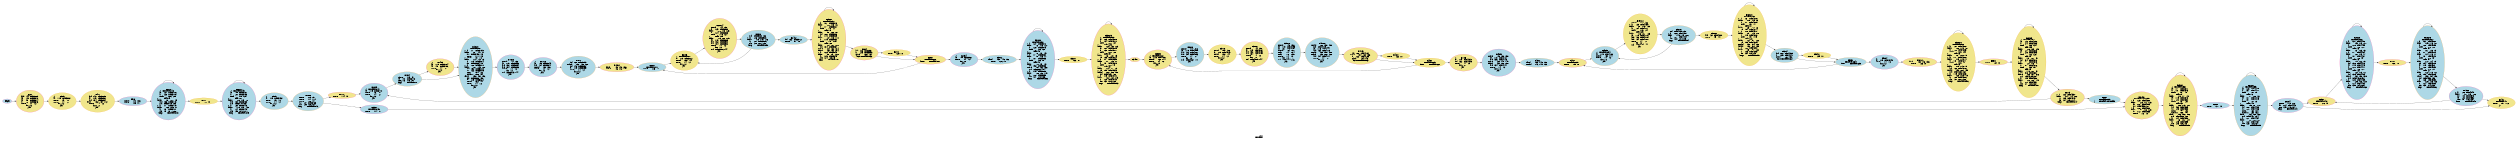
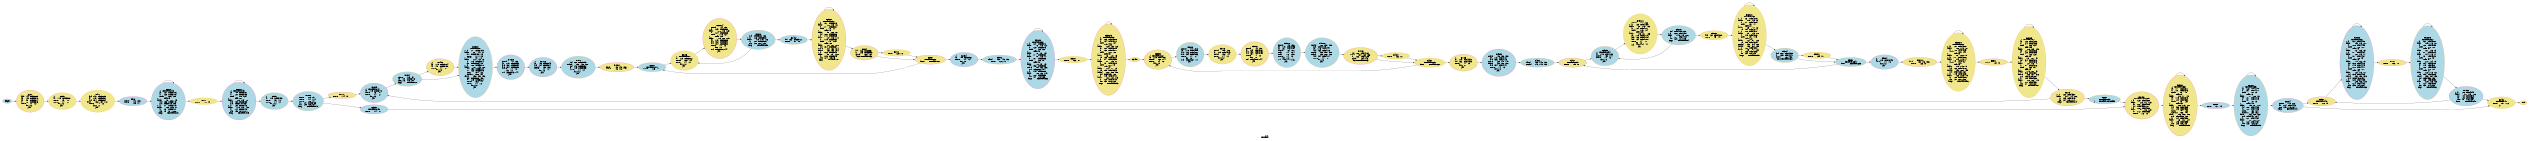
  digraph {
    color=purple
    label=testdata
    style=dashed
    rankdir=LR
    node [style=filled fillcolor=khaki color=deeppink]
    n1 [label=Begin fillcolor=lightblue]
    n2 [label="B2_7\nli.d	r44	nd#3669	\nla	r19	nd#3672	\nla	r5	nd#3674	\nli	r6	nd#3676	\nmove	r4	r2	\nfst	r2	\njalr	\n"]
    n3 [label="B3_5\nla	r19	nd#3682	\nmove	r5	r0	\nmove	r4	r2	\nfst	r2	\njalr	\n" color=darkorange]
+   n4 [label=End color=darkorange]
    n5 [label="B4_7\nli.d	r42	nd#3689	\nla	r19	nd#3692	\nli.d	r34	nd#3694	\ndiv.d	r32	r34	r42	\nmove	r4	r2	\nfst	r2	\njalr	\n" color=darkorange]
    n6 [label="B5_2\nmov.d	r40	r36	\nmove	r26	r0	\n" fillcolor=lightblue]
    n7 [label="B6_12\ntestdata.L48:\nla	r27	nd#3706	\nli	r28	nd#3708	\nmult	r26	r28	\nmflo	r5	\naddu	r6	r27	r5	\nli.d	r36	nd#3713	\ns.d	nd#3715	r36	\nli	r7	nd#3718	\naddu	r26	r26	r7	\nli	r8	nd#3721	\nsle	r9	r8	r26	\nbeqz	testdata.L48\n" fillcolor=lightblue]
    n8 [label="B7_1\nmove	r10	r0	\n" color=darkorange]
    n9 [label="B8_12\ntestdata.L49:\nla	r19	nd#3731	\nli	r20	nd#3733	\nmult	r10	r20	\nmflo	r21	\naddu	r22	r19	r21	\nli.d	r38	nd#3738	\ns.d	nd#3740	r38	\nli	r23	nd#3743	\naddu	r10	r10	r23	\nli	r24	nd#3746	\nsle	r25	r24	r10	\nbeqz	testdata.L49\n" fillcolor=lightblue]
    n10 [label="B9_5\nla	r19	nd#3752	\nmove	r5	r0	\nmove	r4	r2	\nfst	r2	\njalr	\n" fillcolor=lightblue color=darkorange]
    n11 [label="B10_6\nmove	r12	r9	\nmove	r11	r12	\nmove	r26	r0	\nlw	r27	nd#3763	\nslt	r28	r26	r27	\nbeqz	testdata.L46\n" fillcolor=lightblue color=darkorange]
    n12 [label="B11_1\nmove	r14	r0	\n"]
    n13 [label="B63_1\ntestdata.L46:\nmove	r14	r0	\n" fillcolor=lightblue]
    n14 [label="B12_5\ntestdata.L47:\nla	r19	nd#3770	\nmove	r5	r0	\nmove	r4	r2	\nfst	r2	\njalr	\n" fillcolor=lightblue]
    n15 [label="B64_8\ntestdata.__done55:\nli	r25	nd#4350	\naddu	r26	r11	r25	\nla	r27	nd#4353	\nsw	nd#4356	r27	\nli	r28	nd#4360	\naddu	r5	r12	r28	\nlw	r12	nd#4363	\nmove	r6	r0	\n"]
    n16 [label="B13_4\nmove	r13	r9	\nla	r5	nd#3778	\nseq	r6	r13	r5	\nbeqz	testdata.L8\n" fillcolor=lightblue color=darkorange]
    n17 [label="B14_5\nla	r19	nd#3784	\nla	r5	nd#3786	\nmove	r4	r2	\nfst	r2	\njalr	\n"]
    n18 [label="B15_21\ntestdata.L8:\nli	r7	nd#3793	\naddu	r8	r11	r7	\nsw	nd#3796	r13	\nmove	r11	r13	\nmove	r9	r0	\naddu	r10	r13	r9	\nli	r19	nd#3804	\nsh	nd#3806	r19	\nli	r20	nd#3810	\naddu	r21	r13	r20	\nli.d	r52	nd#3813	\nlw	r22	nd#3815	\nmtc1	r54	r22	\ncvt.d.w	r56	r54	\ndiv.d	r58	r52	r56	\ns.d	nd#3820	r58	\nla	r19	nd#3824	\nmov.d	r32	r44	\nmove	r4	r2	\nfst	r2	\njalr	\n" fillcolor=lightblue color=darkorange]
    n19 [label="B16_8\nmov.d	r44	r36	\nla	r19	nd#3832	\nli.d	r32	nd#3834	\nli.d	r34	nd#3836	\nmove	r4	r2	\nfst	r2	\ns.d	nd#3840	r44	\njalr	\n" fillcolor=lightblue]
    n20 [label="B17_6\nla	r19	nd#3845	\nli.d	r34	nd#3847	\nmov.d	r32	r36	\nmove	r4	r2	\nfst	r2	\njalr	\n" fillcolor=lightblue]
    n21 [label="B18_7\nli.d	r60	nd#3853	\nsub.d	r32	r36	r60	\nli.d	r46	nd#3857	\nla	r19	nd#3859	\nmove	r4	r2	\nfst	r2	\njalr	\n" fillcolor=lightblue color=darkorange]
    n22 [label="B19_2\ndiv.d	r48	r46	r36	\nmul.d	r46	r42	r48	\n"]
    n23 [label="B20_1\ntestdata.L11:\nmove	r15	r0	\n" fillcolor=lightblue color=darkorange]
    n24 [label="B21_5\ntestdata.L50:\nla	r19	nd#3872	\nmov.d	r32	r44	\nmove	r4	r2	\nfst	r2	\njalr	\n" color=darkorange]
    n25 [label="B22_14\nmov.d	r44	r36	\nli	r23	nd#3880	\naddu	r26	r13	r23	\nli	r24	nd#3883	\nmult	r15	r24	\nmflo	r25	\naddu	r16	r26	r25	\nla	r19	nd#3888	\nli.d	r32	nd#3890	\nli.d	r34	nd#3892	\nmove	r4	r2	\nfst	r2	\ns.d	nd#3896	r44	\njalr	\n"]
    n26 [label="B23_6\ns.d	nd#3900	r36	\nli	r26	nd#3903	\naddu	r15	r15	r26	\nli	r27	nd#3906	\nsle	r28	r27	r15	\nbeqz	testdata.L50\n" fillcolor=lightblue color=darkorange]
    n27 [label="B24_2\nli.d	r32	nd#3912	\nmove	r5	r0	\n" fillcolor=lightblue color=darkorange]
    n28 [label="B25_21\ntestdata.L51:\nli	r6	nd#3918	\naddu	r28	r13	r6	\nli	r7	nd#3921	\nmult	r5	r7	\nmflo	r8	\naddu	r9	r28	r8	\nl.d	r62	nd#3926	\nli	r10	nd#3929	\naddu	r27	r13	r10	\nli	r19	nd#3932	\nmult	r5	r19	\nmflo	r20	\naddu	r21	r27	r20	\nl.d	r34	nd#3937	\nmul.d	r34	r62	r34	\nadd.d	r32	r32	r34	\nli	r22	nd#3942	\naddu	r5	r5	r22	\nli	r23	nd#3945	\nsle	r24	r23	r5	\nbeqz	testdata.L51\n"]
    n29 [label="B26_4\nli.d	r36	nd#3951	\nli	r25	nd#3953	\nc.lt.d	r36	r32	\nbc1t	testdata.L62\n"]
    n30 [label="B27_1\nmove	r25	r0	\n" color=darkorange]
    n31 [label="B28_1\ntestdata.L62:\nbnez	testdata.L11\n"]
    n32 [label="B29_4\nla	r19	nd#3961	\nmove	r4	r2	\nfst	r2	\njalr	\n" fillcolor=lightblue]
    n33 [label="B30_2\ndiv.d	r38	r46	r36	\nmove	r26	r0	\n" fillcolor=lightblue color=darkorange]
    n34 [label="B31_20\ntestdata.L52:\nli	r27	nd#3972	\naddu	r6	r13	r27	\nli	r28	nd#3975	\nmult	r26	r28	\nmflo	r5	\naddu	r6	r6	r5	\nli	r7	nd#3980	\naddu	r5	r13	r7	\nli	r8	nd#3983	\nmult	r26	r8	\nmflo	r9	\naddu	r10	r5	r9	\nl.d	r52	nd#3988	\nmul.d	r54	r52	r38	\ns.d	nd#3992	r54	\nli	r19	nd#3995	\naddu	r26	r26	r19	\nli	r20	nd#3998	\nsle	r21	r20	r26	\nbeqz	testdata.L52\n" fillcolor=lightblue]
    n35 [label="B32_1\nmove	r22	r0	\n" color=darkorange]
    n36 [label="B33_25\ntestdata.L53:\nla	r23	nd#4008	\nli	r24	nd#4010	\nmult	r22	r24	\nmflo	r25	\naddu	r26	r23	r25	\nla	r27	nd#4015	\nli	r28	nd#4017	\nmult	r22	r28	\nmflo	r5	\naddu	r6	r27	r5	\nl.d	r56	nd#4022	\nli	r7	nd#4025	\naddu	r7	r13	r7	\nli	r8	nd#4028	\nmult	r22	r8	\nmflo	r9	\naddu	r10	r7	r9	\nl.d	r58	nd#4033	\nadd.d	r60	r56	r58	\ns.d	nd#4037	r60	\nli	r19	nd#4040	\naddu	r22	r22	r19	\nli	r20	nd#4043	\nsle	r21	r20	r22	\nbeqz	testdata.L53\n"]
    n37 [label="B34_0\n"]
    n38 [label="B35_5\ntestdata.L22:\nla	r19	nd#4051	\nmov.d	r32	r44	\nmove	r4	r2	\nfst	r2	\njalr	\n"]
    n39 [label="B36_8\nmov.d	r44	r36	\nla	r19	nd#4059	\nli.d	r32	nd#4061	\nli.d	r34	nd#4063	\nmove	r4	r2	\nfst	r2	\ns.d	nd#4067	r44	\njalr	\n" fillcolor=lightblue color=darkorange]
    n40 [label="B37_6\nmov.d	r50	r36	\nla	r19	nd#4073	\nmov.d	r32	r44	\nmove	r4	r2	\nfst	r2	\njalr	\n" color=darkorange]
    n41 [label="B38_8\nmov.d	r44	r36	\nla	r19	nd#4081	\nli.d	r32	nd#4083	\nli.d	r34	nd#4085	\nmove	r4	r2	\nfst	r2	\ns.d	nd#4089	r44	\njalr	\n"]
    n42 [label="B39_10\nmov.d	r46	r36	\nla	r19	nd#4095	\nla	r5	nd#4097	\nmov.d	r34	r50	\nmfc1	r7	r34	\nmfc1	r8	r35	\nmove	r4	r2	\nfst	r2	\ns.d	nd#4104	r46	\njalr	\n" fillcolor=lightblue color=darkorange]
    n43 [label="B40_10\nmul.d	r62	r50	r50	\ns.d	nd#4109	r62	\nla	r19	nd#4111	\nli.d	r62	nd#4113	\nmul.d	r32	r50	r50	\nsub.d	r32	r62	r32	\nli.d	r34	nd#4117	\nmove	r4	r2	\nfst	r2	\njalr	\n" fillcolor=lightblue color=darkorange]
    n44 [label="B41_5\nl.d	r60	nd#4122	\nmul.d	r34	r60	r36	\nli	r22	nd#4125	\nc.lt.d	r34	r46	\nbc1t	testdata.L63\n"]
    n45 [label="B42_1\nmove	r22	r0	\n" color=darkorange]
    n46 [label="B43_1\ntestdata.L63:\nbnez	testdata.L22\n" color=darkorange]
    n47 [label="B44_5\nla	r19	nd#4133	\nli.d	r32	nd#4135	\nmove	r4	r2	\nfst	r2	\njalr	\n"]
    n48 [label="B45_9\nmul.d	r46	r36	r50	\nla	r19	nd#4141	\nli.d	r36	nd#4143	\nmul.d	r38	r48	r48	\nadd.d	r32	r36	r38	\nli.d	r34	nd#4147	\nmove	r4	r2	\nfst	r2	\njalr	\n" fillcolor=lightblue]
    n49 [label="B46_2\ndiv.d	r52	r46	r36	\nmul.d	r46	r40	r52	\n" fillcolor=lightblue color=darkorange]
    n50 [label="B47_1\ntestdata.L25:\nmove	r15	r0	\n"]
    n51 [label="B48_5\ntestdata.L54:\nla	r19	nd#4160	\nmov.d	r32	r44	\nmove	r4	r2	\nfst	r2	\njalr	\n" fillcolor=lightblue color=darkorange]
    n52 [label="B49_14\nmov.d	r44	r36	\nli	r23	nd#4168	\naddu	r8	r13	r23	\nli	r24	nd#4171	\nmult	r15	r24	\nmflo	r25	\naddu	r16	r8	r25	\nla	r19	nd#4176	\nli.d	r32	nd#4178	\nli.d	r34	nd#4180	\nmove	r4	r2	\nfst	r2	\ns.d	nd#4184	r44	\njalr	\n" color=darkorange]
    n53 [label="B50_6\ns.d	nd#4188	r36	\nli	r26	nd#4191	\naddu	r15	r15	r26	\nli	r27	nd#4194	\nsle	r28	r27	r15	\nbeqz	testdata.L54\n" fillcolor=lightblue color=darkorange]
    n54 [label="B51_2\nli.d	r32	nd#4200	\nmove	r5	r0	\n" color=darkorange]
    n55 [label="B52_21\ntestdata.L55:\nli	r6	nd#4206	\naddu	r10	r13	r6	\nli	r7	nd#4209	\nmult	r5	r7	\nmflo	r8	\naddu	r9	r10	r8	\nl.d	r54	nd#4214	\nli	r10	nd#4217	\naddu	r9	r13	r10	\nli	r19	nd#4220	\nmult	r5	r19	\nmflo	r20	\naddu	r21	r9	r20	\nl.d	r56	nd#4225	\nmul.d	r58	r54	r56	\nadd.d	r32	r32	r58	\nli	r22	nd#4230	\naddu	r5	r5	r22	\nli	r23	nd#4233	\nsle	r24	r23	r5	\nbeqz	testdata.L55\n" color=darkorange]
    n56 [label="B53_4\nli.d	r60	nd#4239	\nli	r25	nd#4241	\nc.lt.d	r60	r32	\nbc1t	testdata.L64\n" fillcolor=lightblue color=darkorange]
    n57 [label="B54_1\nmove	r25	r0	\n" color=darkorange]
    n58 [label="B55_1\ntestdata.L64:\nbnez	testdata.L25\n" fillcolor=lightblue color=darkorange]
    n59 [label="B56_4\nla	r19	nd#4249	\nmove	r4	r2	\nfst	r2	\njalr	\n" fillcolor=lightblue]
    n60 [label="B57_2\ndiv.d	r38	r46	r36	\nmove	r26	r0	\n"]
    n61 [label="B58_20\ntestdata.L56:\nli	r27	nd#4260	\naddu	r20	r13	r27	\nli	r28	nd#4263	\nmult	r26	r28	\nmflo	r5	\naddu	r6	r20	r5	\nli	r7	nd#4268	\naddu	r19	r13	r7	\nli	r8	nd#4271	\nmult	r26	r8	\nmflo	r9	\naddu	r10	r19	r9	\nl.d	r62	nd#4276	\nmul.d	r32	r62	r38	\ns.d	nd#4280	r32	\nli	r19	nd#4283	\naddu	r26	r26	r19	\nli	r20	nd#4286	\nsle	r21	r20	r26	\nbeqz	testdata.L56\n" color=darkorange]
    n62 [label="B59_1\nmove	r22	r0	\n"]
    n63 [label="B60_25\ntestdata.L57:\nla	r23	nd#4296	\nli	r24	nd#4298	\nmult	r22	r24	\nmflo	r25	\naddu	r26	r23	r25	\nla	r27	nd#4303	\nli	r28	nd#4305	\nmult	r22	r28	\nmflo	r5	\naddu	r6	r27	r5	\nl.d	r34	nd#4310	\nli	r7	nd#4313	\naddu	r21	r13	r7	\nli	r8	nd#4316	\nmult	r22	r8	\nmflo	r9	\naddu	r10	r21	r9	\nl.d	r36	nd#4321	\nadd.d	r38	r34	r36	\ns.d	nd#4325	r38	\nli	r19	nd#4328	\naddu	r22	r22	r19	\nli	r20	nd#4331	\nsle	r21	r20	r22	\nbeqz	testdata.L57\n" color=darkorange]
    n64 [label="B61_5\nli	r22	nd#4337	\naddu	r14	r14	r22	\nlw	r23	nd#4340	\nsle	r24	r23	r14	\nbeqz	testdata.L47\n"]
    n65 [label="B62_1\ntestdata.L65:\nj	testdata.__done55\n" fillcolor=lightblue color=darkorange]
    n66 [label="B65_21\ntestdata.L58:\nla	r7	nd#4371	\nli	r8	nd#4373	\nmult	r6	r8	\nmflo	r9	\naddu	r10	r7	r9	\nla	r19	nd#4378	\nli	r20	nd#4380	\nmult	r6	r20	\nmflo	r21	\naddu	r22	r19	r21	\nl.d	r52	nd#4385	\nlw	r23	nd#4388	\nmtc1	r54	r23	\ncvt.d.w	r56	r54	\ndiv.d	r58	r52	r56	\ns.d	nd#4393	r58	\nli	r24	nd#4396	\naddu	r6	r6	r24	\nli	r25	nd#4399	\nsle	r26	r25	r6	\nbeqz	testdata.L58\n"]
    n67 [label="B66_1\nmove	r27	r0	\n" fillcolor=lightblue]
    n68 [label="B67_21\ntestdata.L59:\nla	r28	nd#4409	\nli	r5	nd#4411	\nmult	r27	r5	\nmflo	r6	\naddu	r7	r28	r6	\nla	r8	nd#4416	\nli	r9	nd#4418	\nmult	r27	r9	\nmflo	r10	\naddu	r19	r8	r10	\nl.d	r60	nd#4423	\nlw	r20	nd#4426	\nmtc1	r62	r20	\ncvt.d.w	r32	r62	\ndiv.d	r34	r60	r32	\ns.d	nd#4431	r34	\nli	r21	nd#4434	\naddu	r27	r27	r21	\nli	r22	nd#4437	\nsle	r23	r22	r27	\nbeqz	testdata.L59\n" fillcolor=lightblue color=darkorange]
    n69 [label="B68_4\nmove	r13	r12	\nla	r24	nd#4445	\nsne	r25	r13	r24	\nbeqz	testdata.L41\n" fillcolor=lightblue]
    n70 [label="B69_1\ntestdata.L40:\nmove	r26	r0	\n"]
    n71 [label="B74_2\ntestdata.L41:\nmove	r9	r12	\njr	\n" color=darkorange]
    n72 [label="B70_26\ntestdata.L60:\nli	r27	nd#4456	\naddu	r23	r13	r27	\nli	r28	nd#4459	\nmult	r26	r28	\nmflo	r5	\naddu	r6	r23	r5	\nli	r7	nd#4464	\naddu	r22	r13	r7	\nli	r8	nd#4467	\nmult	r26	r8	\nmflo	r9	\naddu	r10	r22	r9	\nl.d	r36	nd#4472	\nla	r19	nd#4475	\nli	r20	nd#4477	\nmult	r26	r20	\nmflo	r21	\naddu	r22	r19	r21	\nl.d	r38	nd#4482	\nsub.d	r52	r36	r38	\ns.d	nd#4486	r52	\nli	r23	nd#4489	\naddu	r26	r26	r23	\nli	r24	nd#4492	\nsle	r25	r24	r26	\nbeqz	testdata.L60\n" fillcolor=lightblue]
    n73 [label="B71_1\nmove	r26	r0	\n"]
    n74 [label="B72_26\ntestdata.L61:\nli	r27	nd#4502	\naddu	r25	r13	r27	\nli	r28	nd#4505	\nmult	r26	r28	\nmflo	r5	\naddu	r6	r25	r5	\nli	r7	nd#4510	\naddu	r24	r13	r7	\nli	r8	nd#4513	\nmult	r26	r8	\nmflo	r9	\naddu	r10	r24	r9	\nl.d	r54	nd#4518	\nla	r19	nd#4521	\nli	r20	nd#4523	\nmult	r26	r20	\nmflo	r21	\naddu	r22	r19	r21	\nl.d	r56	nd#4528	\nsub.d	r58	r54	r56	\ns.d	nd#4532	r58	\nli	r23	nd#4535	\naddu	r26	r26	r23	\nli	r24	nd#4538	\nsle	r25	r24	r26	\nbeqz	testdata.L61\n" fillcolor=lightblue color=darkorange]
    n75 [label="B73_6\nli	r26	nd#4545	\naddu	r27	r13	r26	\nlw	r13	nd#4548	\nla	r28	nd#4552	\nsne	r5	r13	r28	\nbnez	testdata.L40\n" fillcolor=lightblue]
    n1 -> n2
    n2 -> n3
    n3 -> n5
    n5 -> n6
    n6 -> n7
    n7 -> n7
    n7 -> n8
    n8 -> n9
    n9 -> n9
    n9 -> n10
    n10 -> n11
    n11 -> n12
    n11 -> n13
    n12 -> n14
    n13 -> n15
    n14 -> n16
    n15 -> n66
    n16 -> n17
    n16 -> n18
    n17 -> n18
    n18 -> n19
    n19 -> n20
    n20 -> n21
    n21 -> n22
    n22 -> n23
    n23 -> n24
    n24 -> n25
    n25 -> n26
    n26 -> n24
    n26 -> n27
    n27 -> n28
    n28 -> n28
    n28 -> n29
    n29 -> n30
    n29 -> n31
    n30 -> n31
    n31 -> n23
    n31 -> n32
    n32 -> n33
    n33 -> n34
    n34 -> n34
    n34 -> n35
    n35 -> n36
    n36 -> n36
    n36 -> n37
    n37 -> n38
    n38 -> n39
    n39 -> n40
    n40 -> n41
    n41 -> n42
    n42 -> n43
    n43 -> n44
    n44 -> n45
    n44 -> n46
    n45 -> n46
    n46 -> n38
    n46 -> n47
    n47 -> n48
    n48 -> n49
    n49 -> n50
    n50 -> n51
    n51 -> n52
    n52 -> n53
    n53 -> n51
    n53 -> n54
    n54 -> n55
    n55 -> n55
    n55 -> n56
    n56 -> n57
    n56 -> n58
    n57 -> n58
    n58 -> n50
    n58 -> n59
    n59 -> n60
    n60 -> n61
    n61 -> n61
    n61 -> n62
    n62 -> n63
    n63 -> n63
    n63 -> n64
    n64 -> n14
    n64 -> n65
    n65 -> n15
    n66 -> n66
    n66 -> n67
    n67 -> n68
    n68 -> n68
    n68 -> n69
    n69 -> n70
    n69 -> n71
    n70 -> n72
+   n71 -> n4
    n72 -> n72
    n72 -> n73
    n73 -> n74
    n74 -> n74
    n74 -> n75
    n75 -> n70
    n75 -> n71
  }
